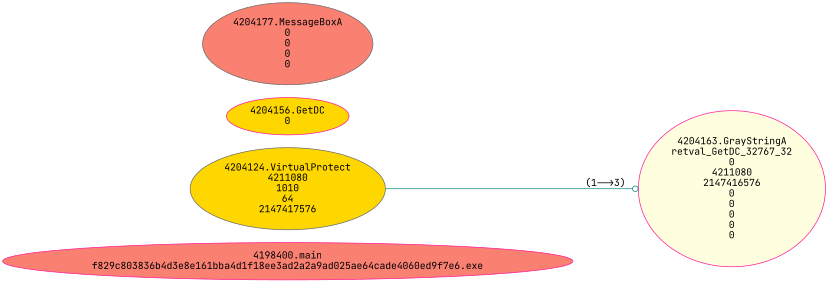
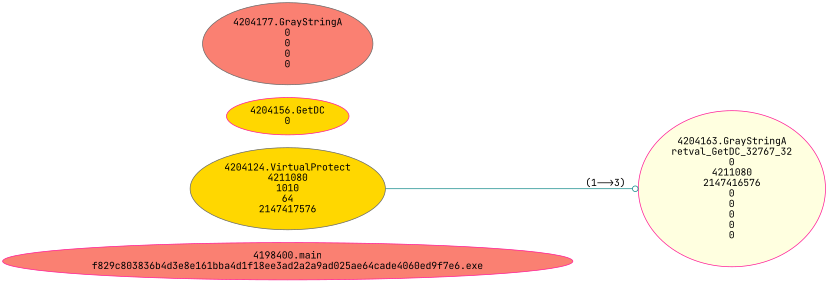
  digraph {
    rankdir=LR
    fontname="JetBrains Mono"
    node [style=filled fillcolor=salmon color=deeppink fontname="JetBrains Mono"]
    n1 [label="4198400.main\nf829c803836b4d3e8e161bba4d1f18ee3ad2a2a9ad025ae64cade4060ed9f7e6.exe"]
    n2 [label="4204124.VirtualProtect\n4211080\n1010\n64\n2147417576" fillcolor=gold color=gray40]
    n3 [label="4204163.GrayStringA\nretval_GetDC_32767_32\n0\n4211080\n2147416576\n0\n0\n0\n0\n0" fillcolor=lightyellow]
    n4 [label="4204156.GetDC\n0" fillcolor=gold]
-   n5 [label="4204177.MessageBoxA\n0\n0\n0\n0" color=gray40]
+   n5 [label="4204177.GrayStringA\n0\n0\n0\n0" color=gray40]
    n2 -> n3 [label="(1-->3)" color=teal arrowhead=odot fontname="JetBrains Mono"]
  }
